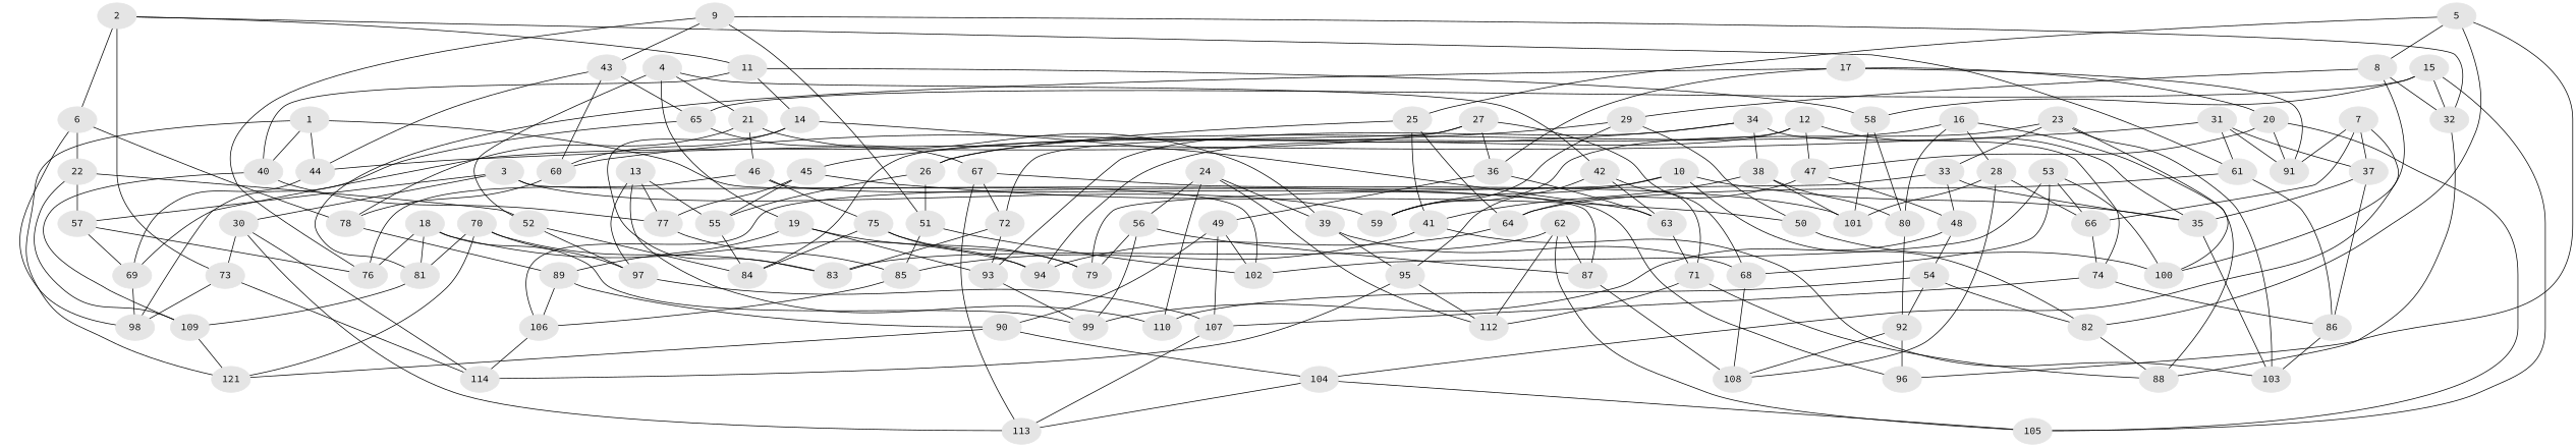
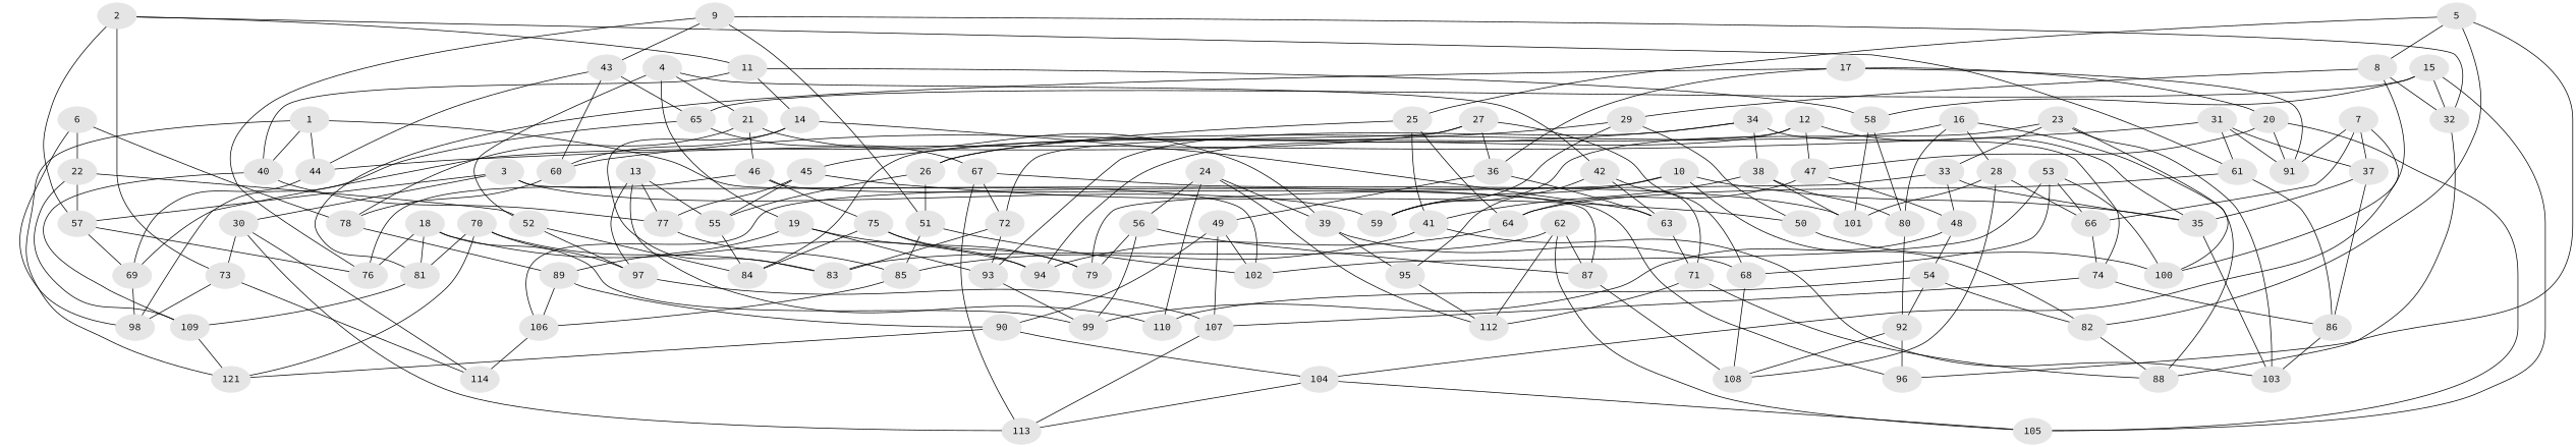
  graph {
    fontname="Source Code Pro"
    node [color=gray90 fontname="Source Code Pro" style=filled]
    edge [fontname="Source Code Pro"]
    1
    40
    44
    102
    n5 [label=121]
    77
    109
    69
    2
    6
    11
    61
    73
    22
    78
    98
    14
    58
    64
    86
    114
    3
    30
    57
    59
    87
    113
    76
    108
    4
    19
    21
    42
    52
    79
    89
    93
    39
    46
    63
    95
    71
    84
    97
    5
    8
    25
    82
    96
    29
    32
    100
    26
    41
    88
    7
    37
    66
    91
    104
    35
    74
    105
    60
    50
    9
    43
    51
    65
    85
    10
    106
    103
    83
    80
    101
    12
    47
    94
    48
    13
    55
    110
    107
    15
    67
    16
    28
    92
    17
    20
    36
    81
    49
    18
    99
    90
    68
    75
    23
    33
    24
    56
    112
    27
    72
    31
    54
    34
    38
    45
    53
    62
    70
    1 -- 40
    1 -- 44
    1 -- 102
    1 -- n5
    40 -- 77
    40 -- 109
    44 -- 69
    77 -- 85
    109 -- n5
    69 -- 98
-   2 -- 6
+   2 -- 57
    2 -- 11
    2 -- 61
    2 -- 73
    6 -- 22
    6 -- 78
    6 -- 98
    11 -- 40
    11 -- 14
    11 -- 58
    61 -- 64
    61 -- 86
    73 -- 98
    73 -- 114
    22 -- 109
    22 -- 57
    22 -- 52
    78 -- 89
    14 -- 63
    14 -- 60
    14 -- 83
    58 -- 80
    58 -- 101
    64 -- 94
    86 -- 103
    3 -- 30
    3 -- 57
    3 -- 59
    3 -- 87
    30 -- 73
    30 -- 114
    30 -- 113
    57 -- 69
    57 -- 76
    87 -- 108
    4 -- 19
    4 -- 21
    4 -- 42
    4 -- 52
    19 -- 79
    19 -- 89
    19 -- 93
    21 -- 78
    21 -- 39
    21 -- 46
    42 -- 63
    42 -- 95
    42 -- 71
    52 -- 84
    52 -- 97
    89 -- 106
    89 -- 90
    93 -- 99
    39 -- 95
    39 -- 68
    46 -- 76
    46 -- 96
    46 -- 75
    63 -- 71
-   95 -- 114
    95 -- 112
    71 -- 88
    71 -- 112
    97 -- 107
    5 -- 8
    5 -- 25
    5 -- 82
    5 -- 96
    8 -- 29
    8 -- 32
    8 -- 100
    25 -- 64
    25 -- 26
    25 -- 41
    82 -- 88
    29 -- 59
    29 -- 60
    29 -- 50
    32 -- 88
    26 -- 51
    26 -- 55
    41 -- 85
    41 -- 103
    7 -- 37
    7 -- 66
    7 -- 91
    7 -- 104
    37 -- 86
    37 -- 35
    66 -- 74
    104 -- 113
    104 -- 105
    35 -- 103
    74 -- 86
    74 -- 107
    60 -- 78
    50 -- 100
    9 -- 76
    9 -- 32
    9 -- 43
    9 -- 51
    43 -- 44
    43 -- 60
    43 -- 65
    51 -- 102
    51 -- 85
    65 -- 98
    65 -- 67
    85 -- 106
    10 -- 59
    10 -- 82
    10 -- 35
    10 -- 106
    106 -- 114
    80 -- 92
    12 -- 84
    12 -- 35
    12 -- 47
    12 -- 94
    47 -- 64
    47 -- 48
    48 -- 99
    48 -- 54
    13 -- 77
    13 -- 97
    13 -- 55
    13 -- 110
    55 -- 84
    107 -- 113
    15 -- 58
    15 -- 32
    15 -- 105
    15 -- 65
    67 -- 113
    67 -- 101
    67 -- 72
    16 -- 26
    16 -- 88
    16 -- 80
    16 -- 28
    28 -- 108
    28 -- 66
    28 -- 101
    92 -- 108
    92 -- 96
    17 -- 91
    17 -- 20
    17 -- 36
    17 -- 81
    20 -- 91
    20 -- 105
    20 -- 47
    36 -- 63
    36 -- 49
    81 -- 109
    49 -- 102
    49 -- 107
    49 -- 90
    18 -- 76
    18 -- 94
    18 -- 81
    18 -- 99
    90 -- n5
    90 -- 104
    68 -- 108
    75 -- 79
    75 -- 84
    75 -- 94
    23 -- 59
    23 -- 100
    23 -- 103
    23 -- 33
    33 -- 79
    33 -- 35
    33 -- 48
    24 -- 39
    24 -- 110
    24 -- 56
    24 -- 112
    56 -- 87
    56 -- 79
    56 -- 99
    27 -- 69
    27 -- 36
    27 -- 68
    27 -- 72
    72 -- 93
    72 -- 83
    31 -- 44
    31 -- 61
    31 -- 37
    31 -- 91
    54 -- 82
    54 -- 110
    54 -- 92
    34 -- 93
    34 -- 74
    34 -- 38
    34 -- 45
    38 -- 41
    38 -- 80
    38 -- 101
    45 -- 77
    45 -- 50
    45 -- 55
    53 -- 102
    53 -- 100
    53 -- 66
    53 -- 68
    62 -- 87
    62 -- 105
    62 -- 83
    62 -- 112
    70 -- n5
    70 -- 97
    70 -- 83
    70 -- 81
  }
